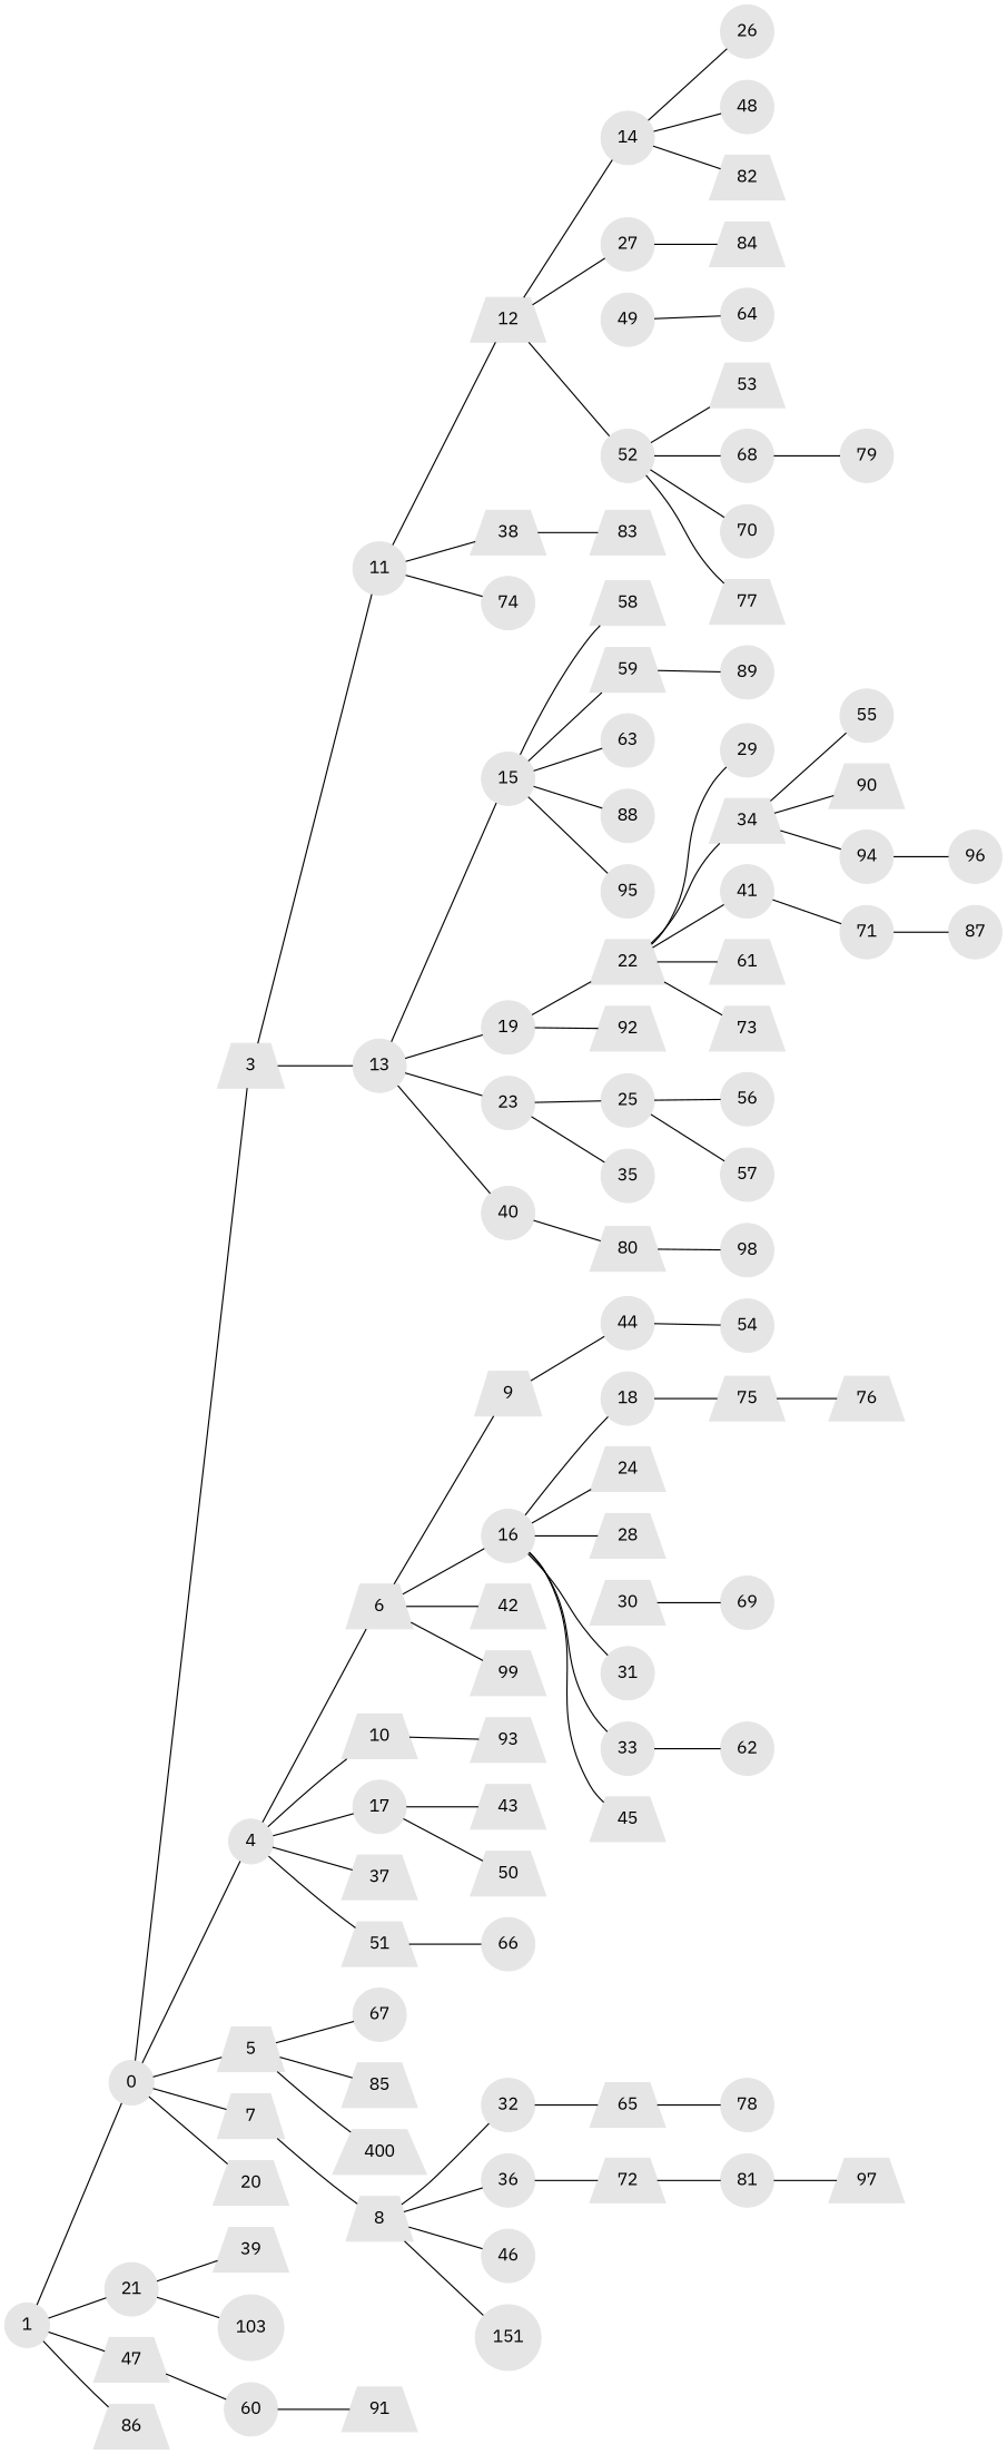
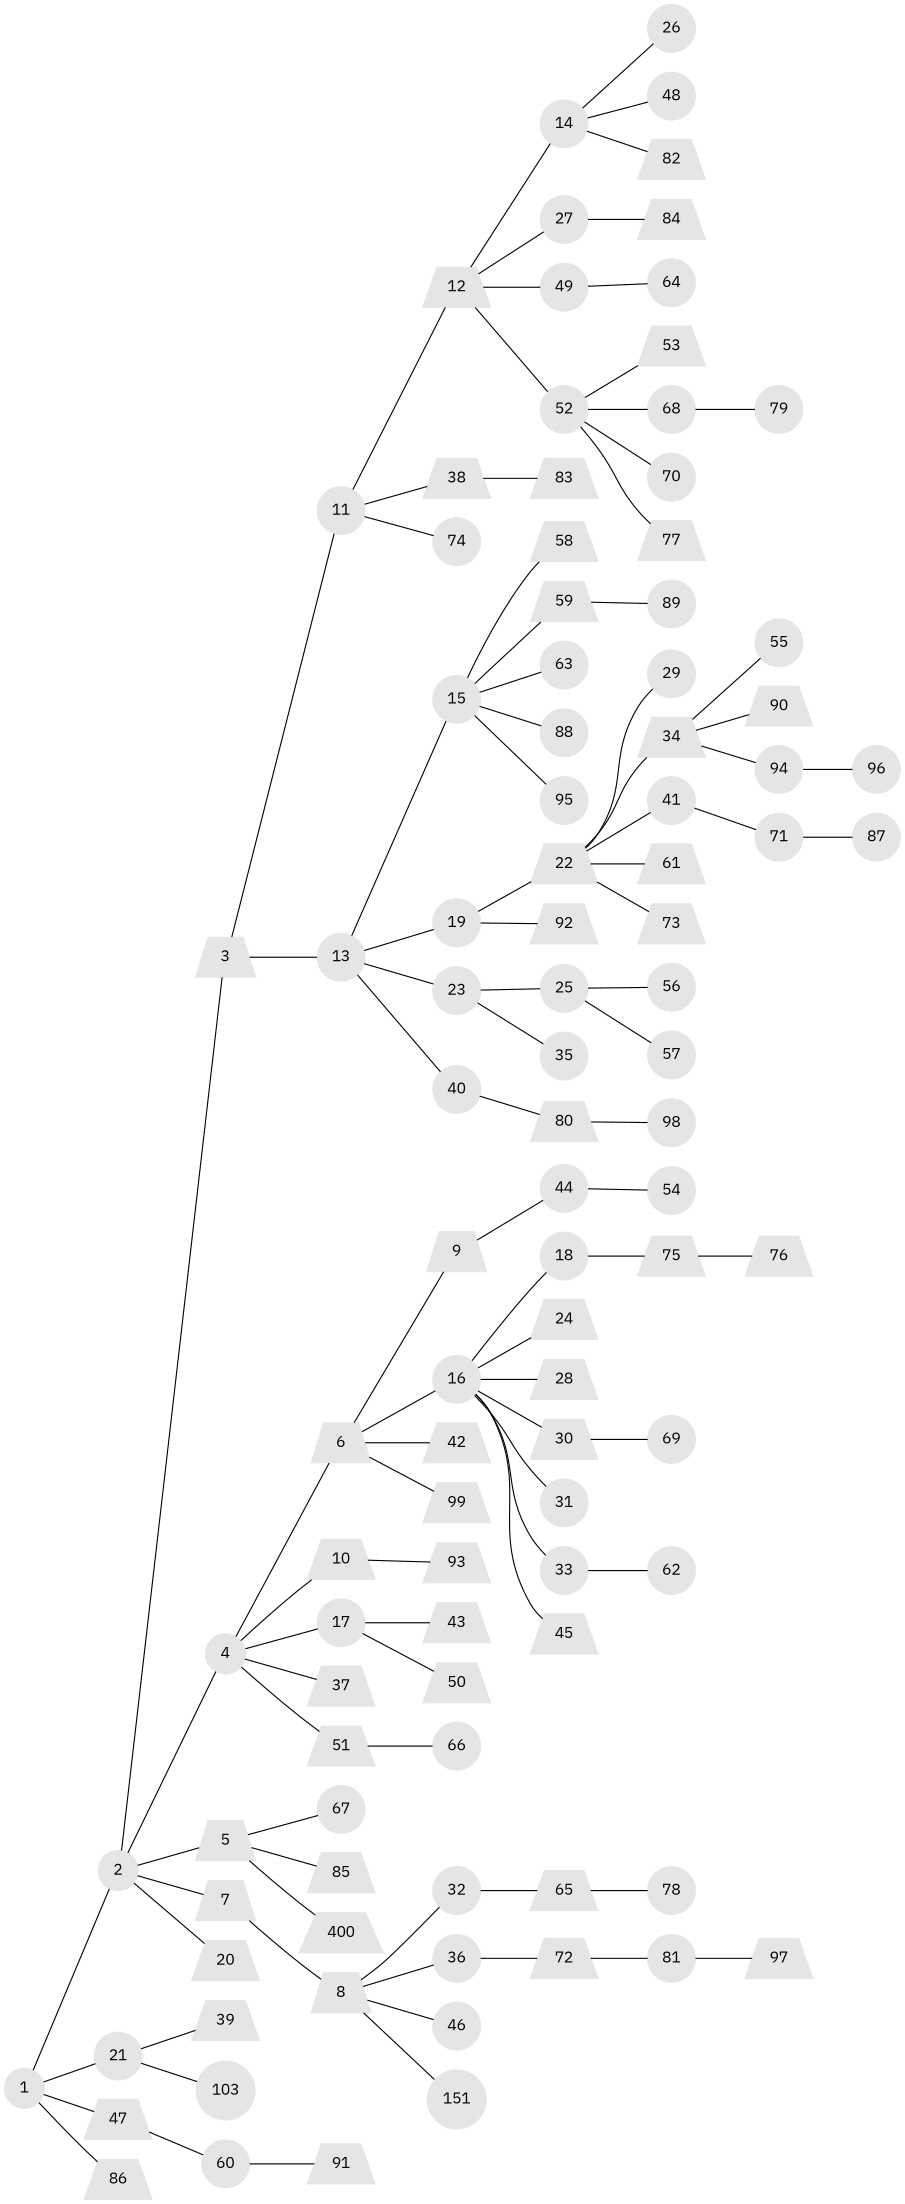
  graph {
    fontname="IBM Plex Sans"
    rankdir=LR
    node [color=gray90 fontname="IBM Plex Sans" shape=circle style=filled]
    edge [fontname="IBM Plex Sans"]
    1
-   2 [label=0]
+   2
    21
    47 [shape=trapezium]
    86 [shape=trapezium]
    3 [shape=trapezium]
    4
    5 [shape=trapezium]
    7 [shape=trapezium]
    20 [shape=trapezium]
    39 [shape=trapezium]
    n12 [label=103]
    60
    11
    13
    6 [shape=trapezium]
    10 [shape=trapezium]
    17
    37 [shape=trapezium]
    51 [shape=trapezium]
    67
    85 [shape=trapezium]
    n23 [label=400 shape=trapezium]
    8 [shape=trapezium]
    12 [shape=trapezium]
    38 [shape=trapezium]
    74
    15
    19
    23
    40
    9 [shape=trapezium]
    16
    42 [shape=trapezium]
    99 [shape=trapezium]
    93 [shape=trapezium]
    43 [shape=trapezium]
    50 [shape=trapezium]
    66
    44
    18
    24 [shape=trapezium]
    28 [shape=trapezium]
    30 [shape=trapezium]
    31
    33
    45 [shape=trapezium]
    32
    36
    46
    n51 [label=151]
    65 [shape=trapezium]
    72 [shape=trapezium]
    54
    14
    27
    49
    52
    83 [shape=trapezium]
    26
    48
    82 [shape=trapezium]
    84 [shape=trapezium]
    64
    53 [shape=trapezium]
    68
    70
    77 [shape=trapezium]
    58 [shape=trapezium]
    59 [shape=trapezium]
    63
    88
    95
    22 [shape=trapezium]
    92 [shape=trapezium]
    25
    35
    80 [shape=trapezium]
    89
    75 [shape=trapezium]
    69
    62
    76 [shape=trapezium]
    29
    34 [shape=trapezium]
    41
    61 [shape=trapezium]
    73 [shape=trapezium]
    55
    90 [shape=trapezium]
    94
    71
    56
    57
    78
    96
    81
    98
    87
    91 [shape=trapezium]
    79
    97 [shape=trapezium]
    1 -- 2
    1 -- 21
    1 -- 47
    1 -- 86
    2 -- 3
    2 -- 4
    2 -- 5
    2 -- 7
    2 -- 20
    21 -- 39
    21 -- n12
    47 -- 60
    3 -- 11
    3 -- 13
    4 -- 6
    4 -- 10
    4 -- 17
    4 -- 37
    4 -- 51
    5 -- 67
    5 -- 85
    5 -- n23
    7 -- 8
    60 -- 91
    11 -- 12
    11 -- 38
    11 -- 74
    13 -- 15
    13 -- 19
    13 -- 23
    13 -- 40
    6 -- 9
    6 -- 16
    6 -- 42
    6 -- 99
    10 -- 93
    17 -- 43
    17 -- 50
    51 -- 66
    8 -- 32
    8 -- 36
    8 -- 46
    8 -- n51
    12 -- 14
    12 -- 27
+   12 -- 49
    12 -- 52
    38 -- 83
    15 -- 58
    15 -- 59
    15 -- 63
    15 -- 88
    15 -- 95
    19 -- 22
    19 -- 92
    23 -- 25
    23 -- 35
    40 -- 80
    9 -- 44
    16 -- 18
    16 -- 24
    16 -- 28
+   16 -- 30
    16 -- 31
    16 -- 33
    16 -- 45
    44 -- 54
    18 -- 75
    30 -- 69
    33 -- 62
    32 -- 65
    36 -- 72
    65 -- 78
    72 -- 81
    14 -- 26
    14 -- 48
    14 -- 82
    27 -- 84
    49 -- 64
    52 -- 53
    52 -- 68
    52 -- 70
    52 -- 77
    68 -- 79
    59 -- 89
    22 -- 29
    22 -- 34
    22 -- 41
    22 -- 61
    22 -- 73
    25 -- 56
    25 -- 57
    80 -- 98
    75 -- 76
    34 -- 55
    34 -- 90
    34 -- 94
    41 -- 71
    94 -- 96
    71 -- 87
    81 -- 97
  }
